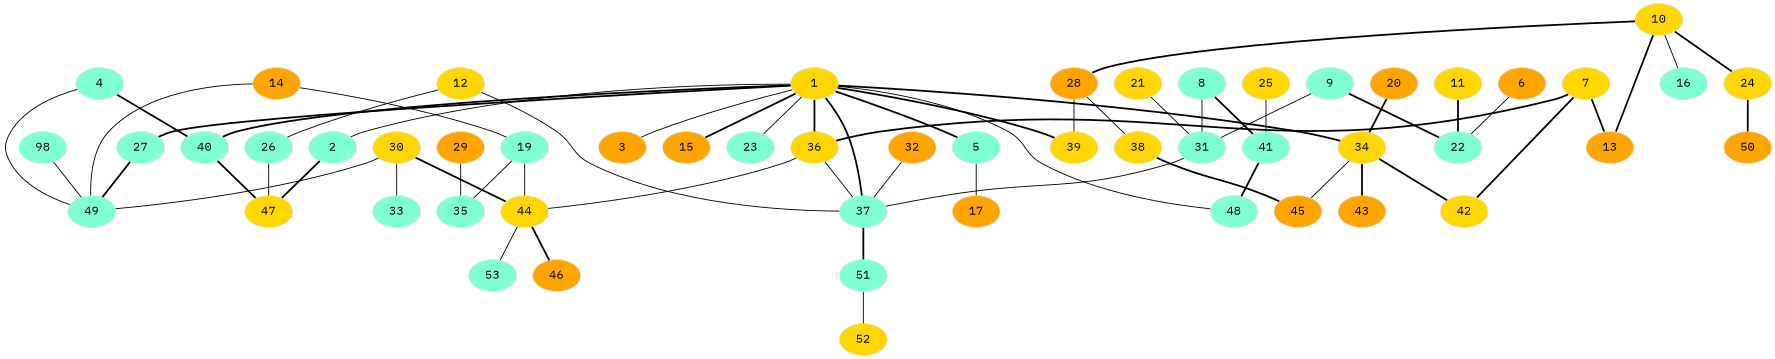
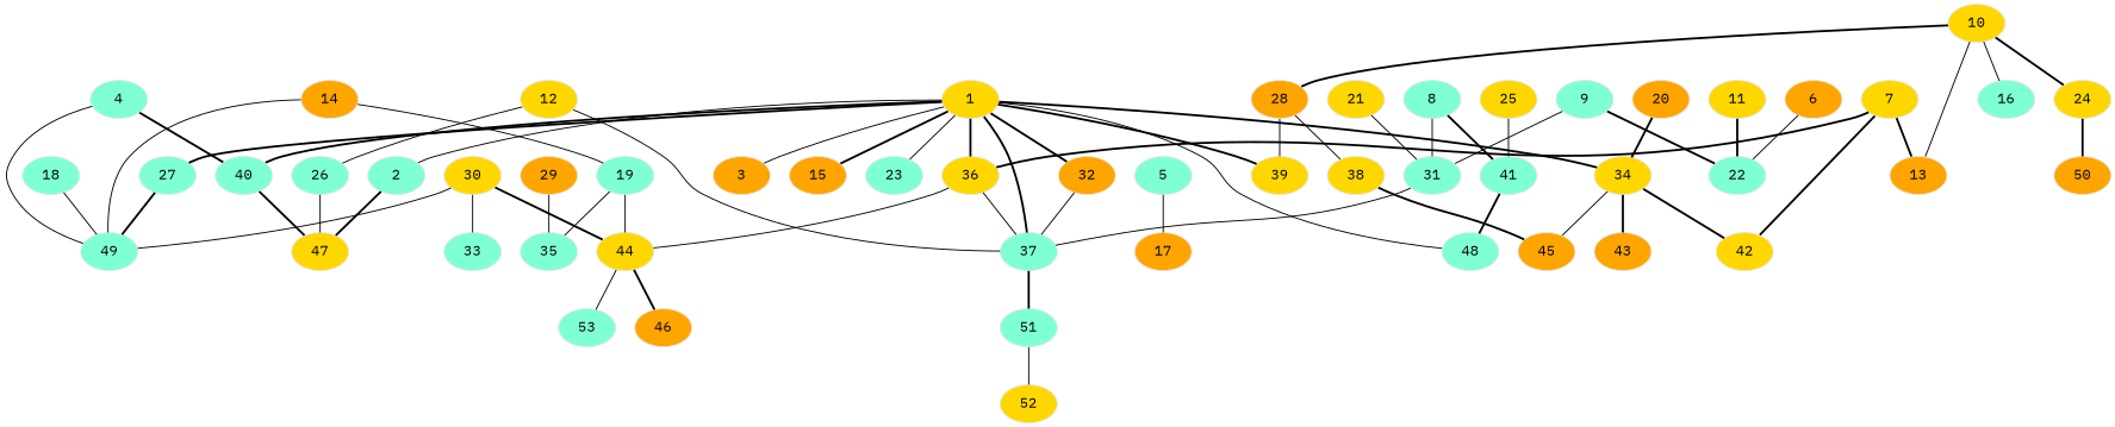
  graph {
    fontname="IBM Plex Mono"
    node [color=gray90 fillcolor=aquamarine fontname="IBM Plex Mono" style=filled]
    edge [fontname="IBM Plex Mono" style=solid weight=1.0]
    1 [fillcolor=gold]
    2
    3 [fillcolor=orange]
    5
    15 [fillcolor=orange]
    23
    27
    34 [fillcolor=gold]
    36 [fillcolor=gold]
    37
    39 [fillcolor=gold]
    40
    48
    47 [fillcolor=gold]
    17 [fillcolor=orange]
    9
    22
    31
    49
    42 [fillcolor=gold]
    43 [fillcolor=orange]
    45 [fillcolor=orange]
    44 [fillcolor=gold]
    51
    4
    6 [fillcolor=orange]
    7 [fillcolor=gold]
    13 [fillcolor=orange]
    8
    41
    10 [fillcolor=gold]
    16
    24 [fillcolor=gold]
    28 [fillcolor=orange]
    50 [fillcolor=orange]
    38 [fillcolor=gold]
    11 [fillcolor=gold]
    12 [fillcolor=gold]
    26
    14 [fillcolor=orange]
    19
    35
-   18 [label=98]
+   18
    46 [fillcolor=orange]
    53
    20 [fillcolor=orange]
    21 [fillcolor=gold]
    25 [fillcolor=gold]
    29 [fillcolor=orange]
    30 [fillcolor=gold]
    33
    32 [fillcolor=orange]
    52 [fillcolor=gold]
    1 -- 2
    1 -- 3
-   1 -- 5 [style=bold]
+   1 -- 32 [style=bold]
    1 -- 15 [style=bold]
    1 -- 23
    1 -- 27 [style=bold]
    1 -- 34 [style=bold]
    1 -- 36 [style=bold]
    1 -- 37 [style=bold]
    1 -- 39 [style=bold]
    1 -- 40 [style=bold]
    1 -- 48
    2 -- 47 [style=bold]
    5 -- 17
    27 -- 49 [style=bold]
    34 -- 42 [style=bold]
    34 -- 43 [style=bold]
    34 -- 45
    36 -- 37
    36 -- 44
    37 -- 51 [style=bold]
    40 -- 47 [style=bold]
    9 -- 22 [style=bold]
    9 -- 31
    31 -- 37
    44 -- 46 [style=bold]
    44 -- 53
    51 -- 52
    4 -- 40 [style=bold]
    4 -- 49
    6 -- 22
    7 -- 36 [style=bold]
    7 -- 42 [style=bold]
    7 -- 13 [style=bold]
    8 -- 31
    8 -- 41 [style=bold]
    41 -- 48 [style=bold]
-   10 -- 13 [style=bold]
+   10 -- 13
    10 -- 16
    10 -- 24 [style=bold]
    10 -- 28 [style=bold]
    24 -- 50 [style=bold]
    28 -- 39
    28 -- 38
    38 -- 45 [style=bold]
    11 -- 22 [style=bold]
    12 -- 37
    12 -- 26
    26 -- 47
    14 -- 49
    14 -- 19
    19 -- 44
    19 -- 35
    18 -- 49
    20 -- 34 [style=bold]
    21 -- 31
    25 -- 41
    29 -- 35
    30 -- 49
    30 -- 44 [style=bold]
    30 -- 33
    32 -- 37
  }
